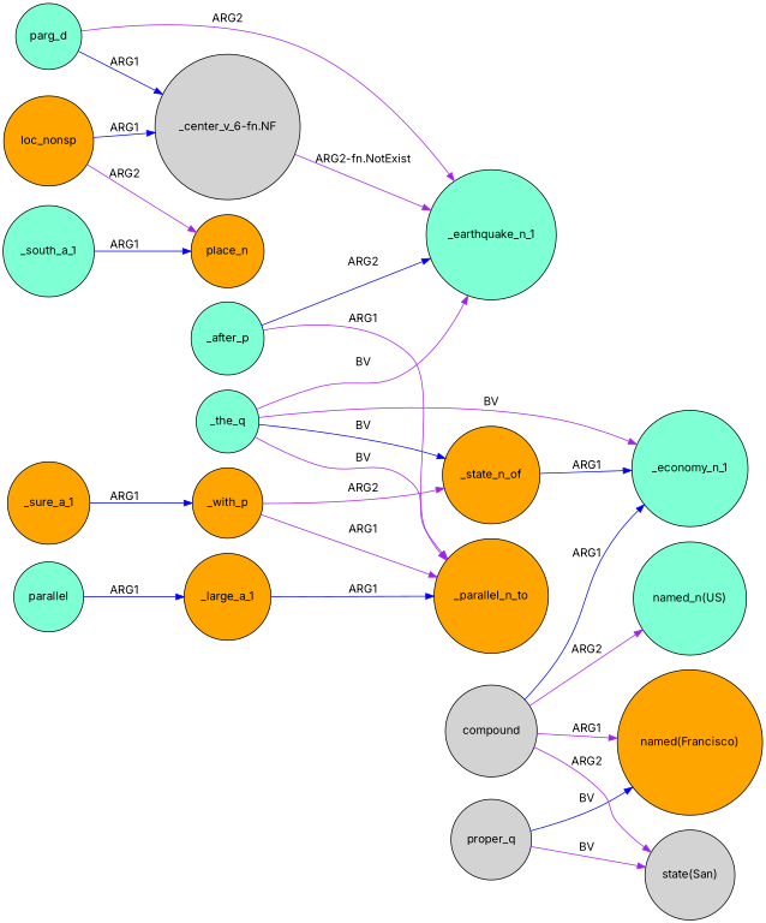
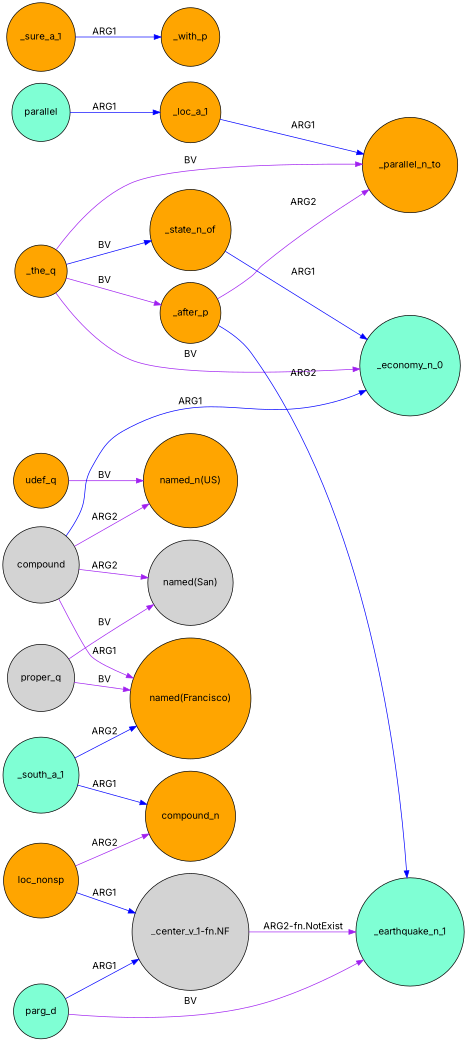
  digraph {
    fontname=Inter
    rankdir=LR
    node [fillcolor=orange fontname=Inter shape=circle style=filled]
    edge [color=purple fontname=Inter]
-   _the_q [fillcolor=aquamarine]
+   _the_q
    _earthquake_n_1 [fillcolor=aquamarine]
    _state_n_of
-   _economy_n_1 [fillcolor=aquamarine]
+   _economy_n_1 [fillcolor=aquamarine label=_economy_n_0]
    _parallel_n_to
-   "named_n(US)" [fillcolor=aquamarine]
+   "named_n(US)"
+   udef_q
    proper_q [fillcolor=lightgrey]
    "named(Francisco)"
-   "named(San)" [fillcolor=lightgrey label="state(San)"]
+   "named(San)" [fillcolor=lightgrey]
    compound [fillcolor=lightgrey]
    _sure_a_1
    _with_p
    n14 [fillcolor=aquamarine label=parallel]
-   _large_a_1
-   "_center_v_1-fn.NF" [fillcolor=lightgrey label="_center_v_6-fn.NF"]
-   _after_p [fillcolor=aquamarine]
+   _large_a_1 [label=_loc_a_1]
+   "_center_v_1-fn.NF" [fillcolor=lightgrey]
+   _after_p
    loc_nonsp
-   place_n
+   place_n [label=compound_n]
    parg_d [fillcolor=aquamarine]
    _south_a_1 [fillcolor=aquamarine]
-   _the_q -> _earthquake_n_1 [label=BV]
+   _the_q -> _after_p [label=BV]
    _the_q -> _state_n_of [color=blue label=BV]
    _the_q -> _economy_n_1 [label=BV]
    _the_q -> _parallel_n_to [label=BV]
    _state_n_of -> _economy_n_1 [color=blue label=ARG1]
-   proper_q -> "named(Francisco)" [color=blue label=BV]
+   udef_q -> "named_n(US)" [label=BV]
+   proper_q -> "named(Francisco)" [label=BV]
    proper_q -> "named(San)" [label=BV]
    compound -> _economy_n_1 [color=blue label=ARG1]
    compound -> "named_n(US)" [label=ARG2]
    compound -> "named(Francisco)" [label=ARG1]
    compound -> "named(San)" [label=ARG2]
    _sure_a_1 -> _with_p [color=blue label=ARG1]
-   _with_p -> _state_n_of [label=ARG2]
-   _with_p -> _parallel_n_to [label=ARG1]
    n14 -> _large_a_1 [color=blue label=ARG1]
    _large_a_1 -> _parallel_n_to [color=blue label=ARG1]
    "_center_v_1-fn.NF" -> _earthquake_n_1 [label="ARG2-fn.NotExist"]
    _after_p -> _earthquake_n_1 [color=blue label=ARG2]
-   _after_p -> _parallel_n_to [label=ARG1]
+   _after_p -> _parallel_n_to [label=ARG2]
    loc_nonsp -> "_center_v_1-fn.NF" [color=blue label=ARG1]
    loc_nonsp -> place_n [label=ARG2]
-   parg_d -> _earthquake_n_1 [label=ARG2]
+   parg_d -> _earthquake_n_1 [label=BV]
    parg_d -> "_center_v_1-fn.NF" [color=blue label=ARG1]
+   _south_a_1 -> "named(Francisco)" [color=blue label=ARG2]
    _south_a_1 -> place_n [color=blue label=ARG1]
  }
